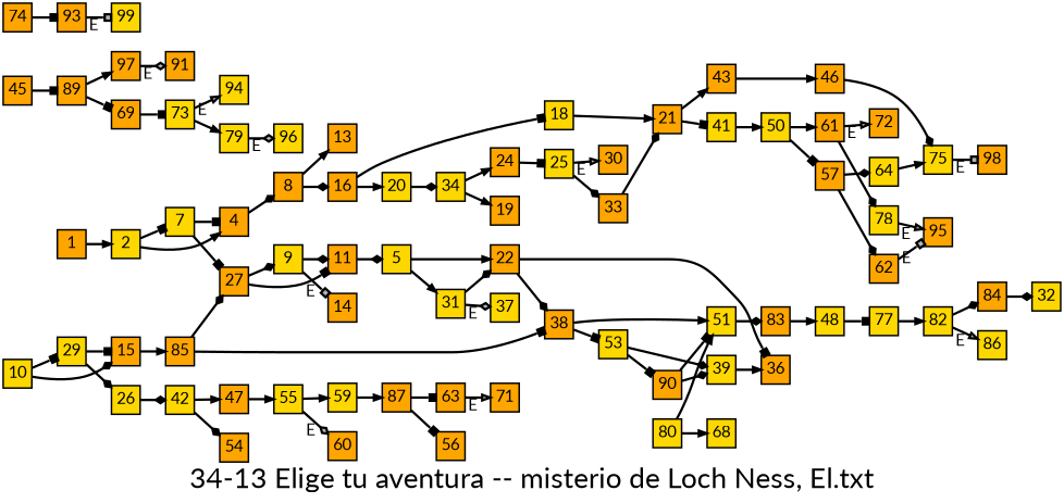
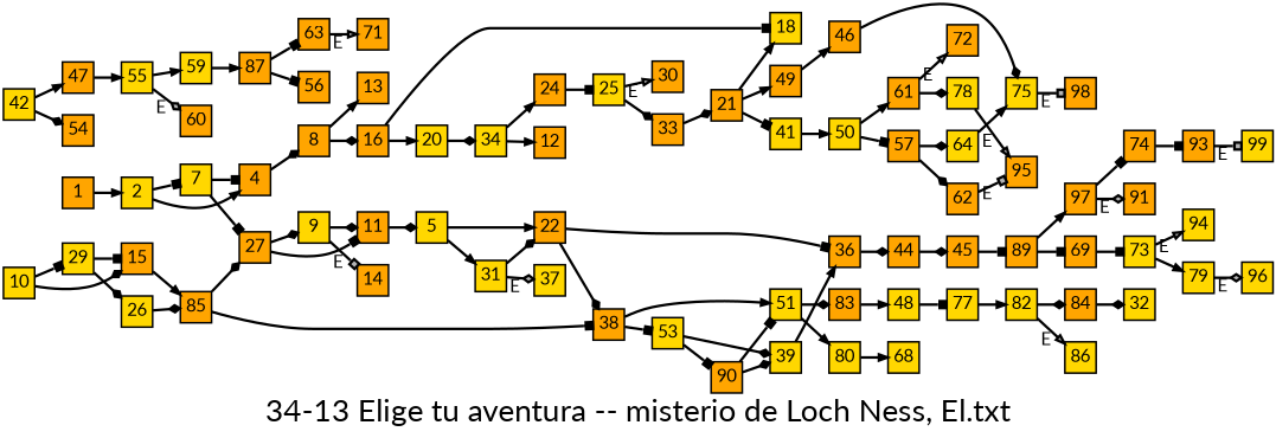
  digraph {
    fontname=Lato
    fontsize=36
    label="34-13 Elige tu aventura -- misterio de Loch Ness, El.txt"
    nodesep=0.35
    ordering=out
    rankdir=LR
    ranksep=0.45
    node [fillcolor=orange fixedsize=true fontname=Lato fontsize=20 labelfloat=true margin="0,0" penwidth=2 regular=true shape=rect style=filled]
    edge [arrowhead=normal fontname=Lato fontsize=12 labelfloat=true penwidth=3]
    2 [fillcolor=gold]
    1
    7 [fillcolor=gold]
    4
    27
    8
    9 [fillcolor=gold]
    11
    13
    16
    18 [fillcolor=gold]
    20 [fillcolor=gold]
    5 [fillcolor=gold]
    22
    31 [fillcolor=gold]
    36
    38
    37 [fillcolor=gold]
+   44
    51 [fillcolor=gold]
    53 [fillcolor=gold]
    14
    10 [fillcolor=gold]
    29 [fillcolor=gold]
    15
    21
    34 [fillcolor=gold]
    26 [fillcolor=gold]
    85
    42 [fillcolor=gold]
-   43
+   43 [label=49]
    41 [fillcolor=gold]
    24
-   19
+   19 [label=12]
    46
    50 [fillcolor=gold]
    25 [fillcolor=gold]
    75 [fillcolor=gold]
    61
    57
    45
    83
    80 [fillcolor=gold]
    39 [fillcolor=gold]
    90
    30
    33
    n48 [label=47]
    54
    55 [fillcolor=gold]
    89
    48 [fillcolor=gold]
    68 [fillcolor=gold]
    72
    78 [fillcolor=gold]
    64 [fillcolor=gold]
    62
    59 [fillcolor=gold]
    60
    98
    n61 [label=97]
    69
    74
    91
    73 [fillcolor=gold]
    77 [fillcolor=gold]
    82 [fillcolor=gold]
    84
    86 [fillcolor=gold]
    87
    95
    63
    56
    71
    93
    99 [fillcolor=gold]
    94 [fillcolor=gold]
    79 [fillcolor=gold]
    96 [fillcolor=gold]
    32 [fillcolor=gold]
    2 -> 7 [arrowhead=box]
    2 -> 4
    1 -> 2
    7 -> 4 [arrowhead=box]
    7 -> 27 [arrowhead=box]
    4 -> 8 [arrowhead=diamond]
    27 -> 9 [arrowhead=diamond]
    27 -> 11 [arrowhead=box]
    8 -> 13
    8 -> 16 [arrowhead=diamond]
    9 -> 11 [arrowhead=diamond]
    9 -> 14 [arrowhead=box fillcolor=grey70 fontsize=20 shape=Msquare xlabel=E]
    11 -> 5 [arrowhead=diamond]
    16 -> 18 [arrowhead=box]
    16 -> 20
-   18 -> 21
+   21 -> 18
    20 -> 34 [arrowhead=diamond]
    5 -> 22
    5 -> 31
    22 -> 36 [arrowhead=box]
    22 -> 38 [arrowhead=diamond]
    31 -> 22 [arrowhead=diamond]
    31 -> 37 [arrowhead=diamond fillcolor=grey70 fontsize=20 shape=Msquare xlabel=E]
+   36 -> 44 [arrowhead=diamond]
    38 -> 51
    38 -> 53 [arrowhead=box]
+   44 -> 45 [arrowhead=diamond]
    51 -> 83 [arrowhead=diamond]
-   80 -> 51
+   51 -> 80
    53 -> 39 [arrowhead=diamond]
    53 -> 90 [arrowhead=box]
    10 -> 29 [arrowhead=box]
    10 -> 15 [arrowhead=diamond]
    29 -> 15 [arrowhead=box]
    29 -> 26 [arrowhead=diamond]
    15 -> 85
    21 -> 43
    21 -> 41 [arrowhead=box]
    34 -> 24
    34 -> 19
-   26 -> 42 [arrowhead=diamond]
+   26 -> 85 [arrowhead=diamond]
    85 -> 27 [arrowhead=diamond]
    85 -> 38 [arrowhead=box]
    42 -> n48
    42 -> 54 [arrowhead=diamond]
    43 -> 46
    41 -> 50
    24 -> 25 [arrowhead=box]
    46 -> 75 [arrowhead=diamond]
    50 -> 61
    50 -> 57 [arrowhead=box]
    25 -> 30 [fillcolor=grey70 fontsize=20 shape=Msquare xlabel=E]
    25 -> 33 [arrowhead=diamond]
    75 -> 98 [arrowhead=box fillcolor=grey70 fontsize=20 shape=Msquare xlabel=E]
    61 -> 72 [fillcolor=grey70 fontsize=20 shape=Msquare xlabel=E]
    61 -> 78 [arrowhead=diamond]
    57 -> 64 [arrowhead=diamond]
    57 -> 62 [arrowhead=diamond]
    45 -> 89 [arrowhead=box]
    83 -> 48
    80 -> 68
    39 -> 36
    90 -> 51 [arrowhead=box]
    90 -> 39 [arrowhead=diamond]
    33 -> 21 [arrowhead=diamond]
    n48 -> 55
    55 -> 59
    55 -> 60 [arrowhead=diamond fillcolor=grey70 fontsize=20 shape=Msquare xlabel=E]
    89 -> n61
    89 -> 69 [arrowhead=box]
    48 -> 77 [arrowhead=box]
    78 -> 95 [fillcolor=grey70 fontsize=20 shape=Msquare xlabel=E]
    64 -> 75
    62 -> 95 [arrowhead=box fillcolor=grey70 fontsize=20 shape=Msquare xlabel=E]
    59 -> 87
+   n61 -> 74 [arrowhead=box]
    n61 -> 91 [arrowhead=diamond fillcolor=grey70 fontsize=20 shape=Msquare xlabel=E]
    69 -> 73 [arrowhead=box]
    74 -> 93 [arrowhead=box]
    73 -> 94 [fillcolor=grey70 fontsize=20 shape=Msquare xlabel=E]
    73 -> 79
    77 -> 82
    82 -> 84 [arrowhead=diamond]
    82 -> 86 [fillcolor=grey70 fontsize=20 shape=Msquare xlabel=E]
    84 -> 32 [arrowhead=diamond]
    87 -> 63 [arrowhead=box]
    87 -> 56 [arrowhead=box]
    63 -> 71 [fillcolor=grey70 fontsize=20 shape=Msquare xlabel=E]
    93 -> 99 [arrowhead=box fillcolor=grey70 fontsize=20 shape=Msquare xlabel=E]
    79 -> 96 [arrowhead=diamond fillcolor=grey70 fontsize=20 shape=Msquare xlabel=E]
  }
